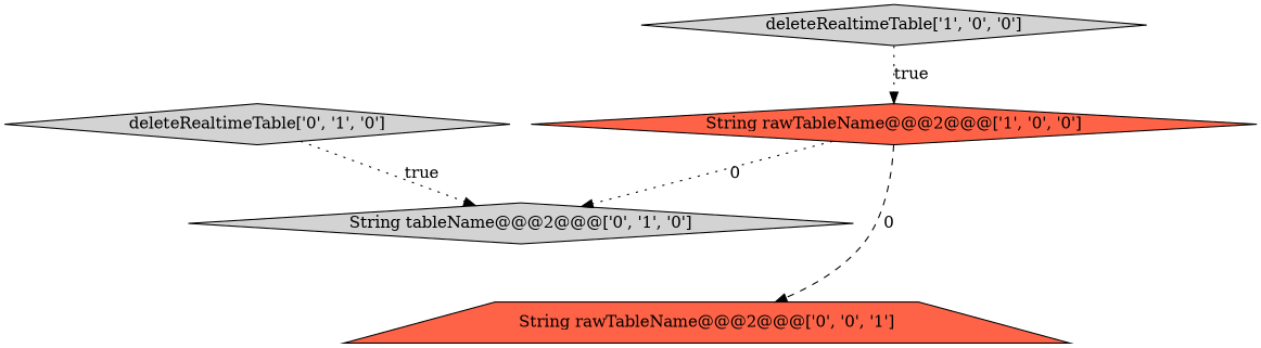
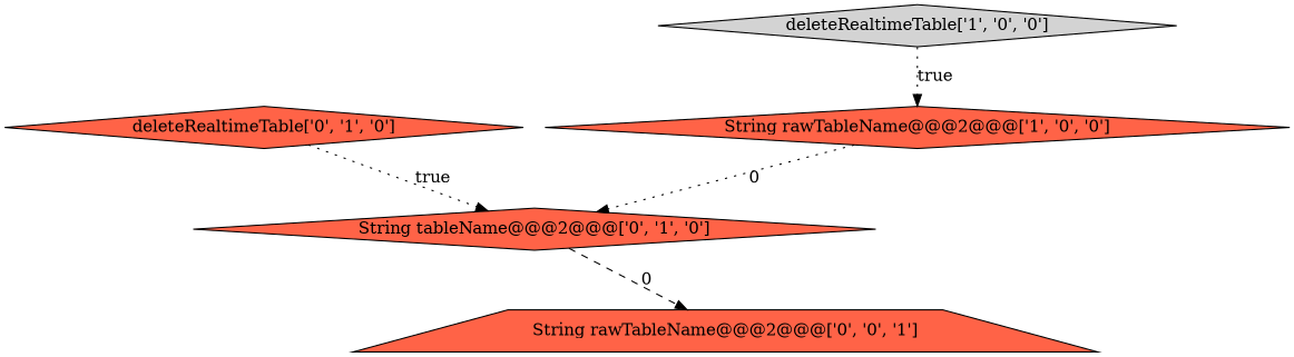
  digraph {
    node [fillcolor=tomato shape=diamond style=filled]
    edge [style=dotted]
    n1 [label="String rawTableName@@@2@@@['1', '0', '0']"]
-   n2 [fillcolor=lightgray label="String tableName@@@2@@@['0', '1', '0']"]
+   n2 [label="String tableName@@@2@@@['0', '1', '0']"]
    n3 [label="String rawTableName@@@2@@@['0', '0', '1']" shape=trapezium]
    n4 [fillcolor=lightgray label="deleteRealtimeTable['1', '0', '0']"]
-   n5 [fillcolor=lightgray label="deleteRealtimeTable['0', '1', '0']"]
+   n5 [label="deleteRealtimeTable['0', '1', '0']"]
    n1 -> n2 [label=0]
-   n1 -> n3 [label=0 style=dashed]
+   n2 -> n3 [label=0 style=dashed]
    n4 -> n1 [label=true]
    n5 -> n2 [label=true]
  }
